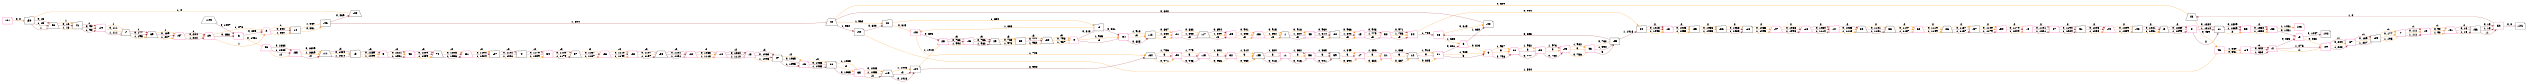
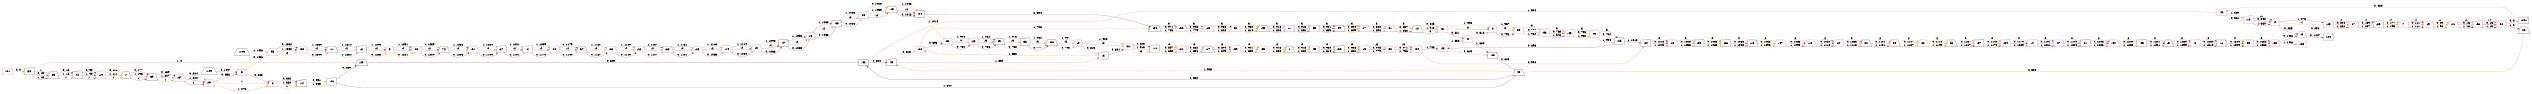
  digraph {
    rankdir=LR
    node [color=deeppink shape=trapezium]
    edge [arrowhead=dot color=brown]
    101 [shape=note]
    -50 [color=black shape=folder]
    56 [color=black]
    41 [color=black shape=folder]
    50 [shape=folder]
    -101 [color=black shape=note]
    23 [color=black]
    46 [shape=folder]
    -19 [shape=folder]
    -56 [color=black shape=folder]
    -7 [color=black]
    -41
    39 [color=black]
    19 [shape=note]
    -37
    7 [shape=folder]
    29
    -39 [color=black shape=folder]
    3 [shape=note]
    2
    37 [shape=note]
    58
    14 [color=black shape=folder]
    -29 [shape=folder]
    -55
    -3
    102 [color=black shape=note]
    -46 [color=black shape=folder]
    -2
    -23 [color=black]
    42 [color=black]
    -14 [shape=folder]
    -42 [color=black shape=note]
    40 [color=black shape=folder]
    -28 [shape=note]
    -6 [color=black shape=folder]
    25
    -34 [color=black]
    -31 [shape=note]
    -40 [color=black shape=note]
    -43 [shape=folder]
    -52 [shape=note]
    28 [shape=folder]
    6
    9
    49 [color=black]
    -25 [color=black shape=note]
    24 [color=black shape=folder]
    13 [shape=note]
    33 [color=black shape=folder]
    43 [shape=folder]
    -30 [color=black]
    -49 [shape=folder]
    -9
    -33 [shape=folder]
    30
    -12 [color=black shape=folder]
    -21 [shape=folder]
    31 [shape=note]
    -17 [color=black]
    12 [color=black]
    -59 [shape=folder]
    21
    -53
    17 [shape=note]
    1 [color=black]
    59 [color=black shape=note]
    45 [shape=note]
    53 [shape=note]
    -32 [color=black shape=folder]
    -1 [shape=note]
    15 [shape=folder]
    -45 [color=black]
    52
    32
    34 [shape=folder]
    -15
    -35 [color=black shape=folder]
    -24 [color=black shape=note]
    -36 [color=black shape=folder]
    -13 [color=black]
    -16 [color=black shape=note]
    35 [shape=folder]
    -47
    36 [color=black shape=note]
    -18
    16 [shape=note]
    10 [shape=folder]
    47 [color=black shape=note]
    20 [color=black]
    18
    38 [color=black]
    -10
    22
    -20
    26 [color=black]
    -38 [color=black]
    -57 [color=black shape=folder]
    -22 [shape=note]
    -54 [shape=folder]
    -26
    -4 [shape=folder]
    57 [color=black]
    27 [shape=note]
    54 [shape=folder]
    51 [color=black shape=folder]
    4 [color=black shape=folder]
    -44
    -27 [color=black shape=folder]
    -48 [color=black shape=folder]
    -51
    -5 [color=black]
    n113 [color=black label=74]
    8 [shape=folder]
    48 [shape=note]
    11 [color=black shape=note]
    5
    55 [shape=folder]
    -8 [color=black shape=folder]
    -58 [shape=note]
    -11 [color=black]
    103 [shape=note]
    -102 [color=black]
+   -103 [color=black]
    101 -> -50 [color=darkorange label="0, 0"]
    -50 -> 56 [arrowhead=normal label="0, 15"]
    -50 -> 56 [arrowhead=normal label="1, 15"]
    -50 -> 56 [arrowhead=odot label=1]
    56 -> 41 [label="0, 16"]
    56 -> 41 [arrowhead=odot color=darkorange label="1, 16"]
    56 -> 41 [arrowhead=normal color=darkorange label=1]
    41 -> -19 [label="0, 90"]
    41 -> -19 [arrowhead=normal label="1, 90"]
    41 -> -19 [arrowhead=normal label=1]
    50 -> -101 [arrowhead=odot label="0, 0"]
    50 -> 23 [arrowhead=normal label="1, 0"]
    23 -> 46 [color=darkorange label="0, 489"]
    46 -> -14 [arrowhead=odot color=darkorange label="0, 351"]
    46 -> -14 [arrowhead=normal color=darkorange label="1, 369"]
    -19 -> -7 [arrowhead=odot color=darkorange label="0, 111"]
    -19 -> -7 [arrowhead=odot label="1, 111"]
    -19 -> -7 [arrowhead=odot color=darkorange label=1]
    -56 -> 50 [arrowhead=normal label="0, 15"]
    -56 -> 50 [arrowhead=normal label="1, 15"]
    -56 -> 50 [arrowhead=normal label=-1]
    -7 -> 39 [label="0, 177"]
    -7 -> 39 [arrowhead=normal color=darkorange label="1, 195"]
    -7 -> 39 [arrowhead=normal label=1]
    -41 -> -56 [arrowhead=odot label="0, 16"]
    -41 -> -56 [label="1, 16"]
    -41 -> -56 [arrowhead=odot label=-1]
    39 -> -37 [label="0, 189"]
    39 -> -37 [arrowhead=normal color=darkorange label="1, 207"]
    39 -> -37 [arrowhead=normal color=darkorange label=1]
    19 -> -41 [arrowhead=normal color=darkorange label="0, 90"]
    19 -> -41 [arrowhead=normal color=darkorange label="1, 90"]
    19 -> -41 [color=darkorange label=-1]
    -37 -> 29 [color=darkorange label="0, 204"]
    -37 -> 29 [label="1, 222"]
    -37 -> 29 [label=1]
    7 -> 19 [color=darkorange label="0, 111"]
    7 -> 19 [label="1, 111"]
    7 -> 19 [label=-1]
    29 -> 3 [label="0, 258"]
    29 -> 2 [arrowhead=normal color=darkorange label="1, 276"]
    29 -> 2 [color=darkorange label=1]
    -39 -> 7 [arrowhead=normal color=darkorange label="0, 177"]
    -39 -> 7 [arrowhead=odot color=darkorange label="1, 195"]
    -39 -> 7 [color=darkorange label=-1]
    3 -> 2 [label="0, 285"]
    3 -> 58 [arrowhead=odot color=darkorange label="0, 1431"]
    2 -> 14 [label="0, 342"]
    2 -> 14 [color=darkorange label="1, 360"]
    2 -> 14 [color=darkorange label=1]
    37 -> -39 [arrowhead=odot color=darkorange label="0, 189"]
    37 -> -39 [arrowhead=odot label="1, 207"]
    37 -> -39 [label=-1]
    58 -> -55 [label="0, 1332"]
    58 -> -55 [label="1, 1362"]
    58 -> -55 [arrowhead=odot color=darkorange label=-2]
    14 -> -46 [arrowhead=normal color=darkorange label="0, 351"]
    14 -> -46 [arrowhead=odot color=darkorange label="1, 369"]
    -29 -> 37 [color=darkorange label="0, 204"]
    -29 -> 37 [arrowhead=normal label="1, 222"]
    -29 -> 37 [arrowhead=odot label=-1]
    -55 -> -11 [color=darkorange label="0, 1309"]
    -55 -> -11 [arrowhead=normal color=darkorange label="1, 1339"]
    -55 -> -11 [label=-2]
    -3 -> -29 [arrowhead=odot color=darkorange label="0, 258"]
    -3 -> 102 [arrowhead=normal label="0, 1447"]
    -46 -> -23 [label="0, 489"]
    -46 -> 42 [arrowhead=odot label="1, 504"]
    -2 -> -29 [arrowhead=normal label="1, 276"]
    -2 -> -29 [arrowhead=odot color=darkorange label=-1]
    -2 -> -3 [label="0, 285"]
    -23 -> -50 [arrowhead=odot color=darkorange label="1, 0"]
+   -23 -> -42 [arrowhead=odot label="0, 529"]
    42 -> 23 [arrowhead=odot color=darkorange label="0, 529"]
    42 -> -42 [arrowhead=normal label="1, 562"]
    42 -> 40 [color=darkorange label="1, 562"]
    -14 -> -2 [arrowhead=normal label="0, 342"]
    -14 -> -2 [arrowhead=normal label="1, 360"]
    -14 -> -2 [label=-1]
    -42 -> 46 [arrowhead=odot color=darkorange label="1, 504"]
    -42 -> 40 [label="0, 600"]
    40 -> -28 [arrowhead=odot color=darkorange label="0, 615"]
    40 -> -6 [color=darkorange label="1, 630"]
    -28 -> 25 [label="0, 693"]
    -28 -> -34 [color=darkorange label="1, 708"]
    -6 -> -28 [color=darkorange label="1, 638"]
    -6 -> -31 [label="0, 821"]
    25 -> -43 [arrowhead=normal label="0, 732"]
    25 -> -43 [arrowhead=odot color=darkorange label="1, 994"]
    25 -> -43 [arrowhead=odot label=-3]
    -34 -> -52 [arrowhead=normal color=darkorange label="0, 971"]
    -34 -> -52 [arrowhead=odot color=darkorange label="1, 756"]
    -34 -> -52 [arrowhead=normal label=3]
    -31 -> -12 [label="0, 825"]
    -31 -> -12 [arrowhead=odot color=darkorange label="1, 913"]
    -31 -> -12 [color=darkorange label=-3]
    -40 -> 42 [arrowhead=odot label="0, 600"]
    -43 -> 49 [label="0, 756"]
    -43 -> 49 [arrowhead=normal label="1, 982"]
    -43 -> 49 [arrowhead=normal label=-3]
    -52 -> -15 [arrowhead=odot label="0, 948"]
    -52 -> -15 [arrowhead=odot color=darkorange label="1, 779"]
    -52 -> -15 [arrowhead=normal label=3]
    28 -> -40 [color=darkorange label="0, 615"]
    28 -> 6 [arrowhead=normal color=darkorange label="1, 638"]
    6 -> -40 [label="1, 630"]
    6 -> 9 [color=darkorange label="0, 813"]
    9 -> 30 [arrowhead=normal label="0, 798"]
    9 -> 30 [arrowhead=normal color=darkorange label="1, 937"]
    9 -> 30 [color=darkorange label=3]
    49 -> 33 [arrowhead=odot color=darkorange label="0, 768"]
    49 -> 33 [arrowhead=odot color=darkorange label="1, 973"]
    49 -> 33 [arrowhead=normal color=darkorange label=-3]
    -25 -> 28 [label="0, 693"]
    -25 -> 24 [arrowhead=normal label="1, 1018"]
    24 -> 13 [label="0, 1013"]
    24 -> 13 [color=darkorange label="1, 1043"]
    24 -> 13 [label=2]
    13 -> -35 [color=darkorange label="0, 1023"]
    13 -> -35 [arrowhead=normal color=darkorange label="1, 1053"]
    13 -> -35 [arrowhead=odot label=2]
    33 -> -30 [label="0, 777"]
    33 -> -30 [arrowhead=odot color=darkorange label="1, 952"]
    33 -> -30 [arrowhead=normal color=darkorange label=-3]
    43 -> -25 [arrowhead=odot color=darkorange label="0, 732"]
    43 -> -25 [arrowhead=odot label="1, 994"]
    43 -> -25 [label=3]
    -30 -> -9 [arrowhead=normal color=darkorange label="0, 798"]
    -30 -> -9 [arrowhead=odot color=darkorange label="1, 937"]
    -30 -> -9 [arrowhead=normal color=darkorange label=-3]
    -49 -> 43 [arrowhead=odot color=darkorange label="0, 756"]
    -49 -> 43 [color=darkorange label="1, 982"]
    -49 -> 43 [arrowhead=odot color=darkorange label=3]
    -9 -> -6 [arrowhead=odot label="0, 813"]
    -9 -> -31 [color=darkorange label="1, 925"]
    -9 -> -31 [arrowhead=odot label=-3]
    -33 -> -49 [arrowhead=normal label="0, 768"]
    -33 -> -49 [arrowhead=normal label="1, 973"]
    -33 -> -49 [arrowhead=normal color=darkorange label=3]
    30 -> -33 [arrowhead=odot label="0, 777"]
    30 -> -33 [arrowhead=normal color=darkorange label="1, 952"]
    30 -> -33 [arrowhead=odot label=3]
    -12 -> -21 [arrowhead=normal color=darkorange label="0, 837"]
    -12 -> -21 [color=darkorange label="1, 868"]
    -12 -> -21 [color=darkorange label=-3]
    -21 -> -17 [arrowhead=odot color=darkorange label="0, 882"]
    -21 -> -17 [arrowhead=odot label="1, 856"]
    -21 -> -17 [arrowhead=odot label=-3]
    31 -> 6 [arrowhead=normal label="0, 821"]
    31 -> 9 [color=darkorange label="1, 925"]
    31 -> 9 [label=3]
    -17 -> -59 [label="0, 894"]
    -17 -> -59 [arrowhead=normal color=darkorange label="1, 849"]
    -17 -> -59 [label=-3]
    12 -> 31 [arrowhead=normal color=darkorange label="0, 825"]
    12 -> 31 [arrowhead=normal color=darkorange label="1, 913"]
    12 -> 31 [arrowhead=odot label=3]
    -59 -> -53 [color=darkorange label="0, 901"]
    -59 -> -53 [arrowhead=normal color=darkorange label="1, 835"]
    -59 -> -53 [color=darkorange label=-3]
    21 -> 12 [arrowhead=normal color=darkorange label="0, 837"]
    21 -> 12 [arrowhead=normal label="1, 868"]
    21 -> 12 [arrowhead=odot color=darkorange label=3]
    -53 -> 1 [arrowhead=normal color=darkorange label="0, 915"]
    -53 -> 1 [arrowhead=normal color=darkorange label="1, 832"]
    -53 -> 1 [color=darkorange label=-3]
    17 -> 21 [arrowhead=normal color=darkorange label="0, 882"]
    17 -> 21 [arrowhead=odot label="1, 856"]
    17 -> 21 [color=darkorange label=3]
    1 -> 45 [color=darkorange label="0, 918"]
    1 -> 45 [arrowhead=odot label="1, 820"]
    1 -> 45 [arrowhead=odot label=-3]
    59 -> 17 [arrowhead=normal color=darkorange label="0, 894"]
    59 -> 17 [color=darkorange label="1, 849"]
    59 -> 17 [arrowhead=normal label=3]
    45 -> -32 [arrowhead=odot label="0, 930"]
    45 -> -32 [label="1, 814"]
    45 -> -32 [color=darkorange label=-3]
    53 -> 59 [arrowhead=normal label="0, 901"]
    53 -> 59 [label="1, 835"]
    53 -> 59 [label=3]
    -32 -> 15 [color=darkorange label="0, 936"]
    -32 -> 15 [arrowhead=normal label="1, 802"]
    -32 -> 15 [color=darkorange label=-3]
    -1 -> 53 [arrowhead=odot label="0, 915"]
    -1 -> 53 [arrowhead=normal label="1, 832"]
    -1 -> 53 [color=darkorange label=3]
    15 -> 52 [arrowhead=normal label="0, 948"]
    15 -> 52 [arrowhead=odot color=darkorange label="1, 779"]
    15 -> 52 [arrowhead=odot label=-3]
    -45 -> -1 [arrowhead=odot label="0, 918"]
    -45 -> -1 [arrowhead=odot label="1, 820"]
    -45 -> -1 [arrowhead=odot label=3]
    52 -> 34 [arrowhead=normal label="0, 971"]
    52 -> 34 [arrowhead=normal color=darkorange label="1, 756"]
    52 -> 34 [arrowhead=normal label=-3]
    32 -> -45 [color=darkorange label="0, 930"]
    32 -> -45 [arrowhead=normal color=darkorange label="1, 814"]
    32 -> -45 [color=darkorange label=3]
    34 -> 28 [arrowhead=normal label="1, 708"]
    34 -> 24 [arrowhead=normal color=darkorange label="0, 994"]
    -15 -> 32 [arrowhead=odot color=darkorange label="0, 936"]
    -15 -> 32 [arrowhead=odot color=darkorange label="1, 802"]
    -15 -> 32 [label=3]
    -35 -> -36 [color=darkorange label="0, 1035"]
    -35 -> -36 [arrowhead=odot color=darkorange label="1, 1065"]
    -35 -> -36 [color=darkorange label=2]
    -24 -> 25 [arrowhead=odot color=darkorange label="1, 1018"]
    -24 -> -34 [label="0, 994"]
    -36 -> -16 [arrowhead=normal label="0, 1053"]
    -36 -> -16 [arrowhead=normal label="1, 1083"]
    -36 -> -16 [arrowhead=odot color=darkorange label=2]
    -13 -> -24 [label="0, 1013"]
    -13 -> -24 [color=darkorange label="1, 1043"]
    -13 -> -24 [label=-2]
    -16 -> -47 [arrowhead=normal color=darkorange label="0, 1065"]
    -16 -> -47 [color=darkorange label="1, 1095"]
    -16 -> -47 [arrowhead=odot color=darkorange label=2]
    35 -> -13 [arrowhead=normal color=darkorange label="0, 1023"]
    35 -> -13 [arrowhead=odot color=darkorange label="1, 1053"]
    35 -> -13 [arrowhead=normal label=-2]
    -47 -> -18 [label="0, 1068"]
    -47 -> -18 [arrowhead=normal label="1, 1098"]
    -47 -> -18 [arrowhead=odot color=darkorange label=2]
    36 -> 35 [arrowhead=odot label="0, 1035"]
    36 -> 35 [arrowhead=odot color=darkorange label="1, 1065"]
    36 -> 35 [arrowhead=normal color=darkorange label=-2]
    -18 -> 10 [label="0, 1080"]
    -18 -> 10 [arrowhead=normal label="1, 1110"]
    -18 -> 10 [arrowhead=normal label=2]
    16 -> 36 [arrowhead=odot label="0, 1053"]
    16 -> 36 [arrowhead=normal label="1, 1083"]
    16 -> 36 [arrowhead=normal color=darkorange label=-2]
    10 -> 20 [arrowhead=normal color=darkorange label="0, 1083"]
    10 -> 20 [arrowhead=normal color=darkorange label="1, 1113"]
    10 -> 20 [label=2]
    47 -> 16 [arrowhead=odot label="0, 1065"]
    47 -> 16 [label="1, 1095"]
    47 -> 16 [arrowhead=normal color=darkorange label=-2]
    20 -> 38 [arrowhead=odot label="0, 1101"]
    20 -> 38 [arrowhead=normal label="1, 1131"]
    20 -> 38 [color=darkorange label=2]
    18 -> 47 [arrowhead=normal label="0, 1068"]
    18 -> 47 [arrowhead=odot color=darkorange label="1, 1098"]
    18 -> 47 [label=-2]
    38 -> 22 [arrowhead=normal color=darkorange label="0, 1107"]
    38 -> 22 [arrowhead=odot label="1, 1137"]
    38 -> 22 [arrowhead=normal color=darkorange label=2]
    -10 -> 18 [arrowhead=odot label="0, 1080"]
    -10 -> 18 [arrowhead=odot label="1, 1110"]
    -10 -> 18 [label=-2]
    22 -> 26 [arrowhead=normal color=darkorange label="0, 1119"]
    22 -> 26 [color=darkorange label="1, 1149"]
    22 -> 26 [arrowhead=odot color=darkorange label=2]
    -20 -> -10 [color=darkorange label="0, 1083"]
    -20 -> -10 [arrowhead=normal color=darkorange label="1, 1113"]
    -20 -> -10 [arrowhead=odot label=-2]
    26 -> -57 [arrowhead=odot label="0, 1137"]
    26 -> -57 [label="1, 1167"]
    26 -> -57 [arrowhead=normal color=darkorange label=2]
    -38 -> -20 [label="0, 1101"]
    -38 -> -20 [arrowhead=odot label="1, 1131"]
    -38 -> -20 [arrowhead=odot label=-2]
    -57 -> -54 [arrowhead=normal color=darkorange label="0, 1149"]
    -57 -> -54 [arrowhead=normal label="1, 1179"]
    -57 -> -54 [color=darkorange label=2]
    -22 -> -38 [arrowhead=odot color=darkorange label="0, 1107"]
    -22 -> -38 [arrowhead=normal label="1, 1137"]
    -22 -> -38 [arrowhead=odot label=-2]
    -54 -> -4 [label="0, 1179"]
    -54 -> -4 [color=darkorange label="1, 1209"]
    -54 -> -4 [arrowhead=odot color=darkorange label=2]
    -26 -> -22 [label="0, 1119"]
    -26 -> -22 [color=darkorange label="1, 1149"]
    -26 -> -22 [color=darkorange label=-2]
    -4 -> 27 [arrowhead=odot label="0, 1191"]
    -4 -> 27 [arrowhead=normal label="1, 1221"]
    -4 -> 27 [arrowhead=normal label=2]
    57 -> -26 [label="0, 1137"]
    57 -> -26 [color=darkorange label="1, 1167"]
    57 -> -26 [arrowhead=odot color=darkorange label=-2]
    27 -> 51 [arrowhead=normal label="0, 1194"]
    27 -> 51 [arrowhead=normal label="1, 1224"]
    27 -> 51 [arrowhead=odot label=2]
    54 -> 57 [arrowhead=odot color=darkorange label="0, 1149"]
    54 -> 57 [label="1, 1179"]
    54 -> 57 [arrowhead=normal label=-2]
    51 -> -44 [arrowhead=normal label="0, 1206"]
    51 -> -44 [color=darkorange label="1, 1236"]
    51 -> -44 [label=2]
    4 -> 54 [arrowhead=odot label="0, 1179"]
    4 -> 54 [color=darkorange label="1, 1209"]
    4 -> 54 [arrowhead=normal label=-2]
    -44 -> -48 [arrowhead=odot color=darkorange label="0, 1209"]
    -44 -> -48 [color=darkorange label="1, 1239"]
    -44 -> -48 [arrowhead=odot color=darkorange label=2]
    -27 -> 4 [arrowhead=odot label="0, 1191"]
    -27 -> 4 [arrowhead=odot color=darkorange label="1, 1221"]
    -27 -> 4 [arrowhead=normal label=-2]
    -48 -> -5 [label="0, 1221"]
    -48 -> -5 [color=darkorange label="1, 1251"]
    -48 -> -5 [arrowhead=odot label=2]
    -51 -> -27 [arrowhead=normal label="0, 1194"]
    -51 -> -27 [arrowhead=odot color=darkorange label="1, 1224"]
    -51 -> -27 [arrowhead=normal color=darkorange label=-2]
    -5 -> 8 [arrowhead=odot label="0, 1269"]
    -5 -> 8 [arrowhead=normal label="1, 1299"]
    -5 -> 8 [label=2]
    n113 -> -51 [label="0, 1206"]
    n113 -> -51 [label="1, 1236"]
    n113 -> -51 [color=darkorange label=-2]
    8 -> 11 [arrowhead=odot label="0, 1284"]
    8 -> 11 [arrowhead=normal label="1, 1314"]
    8 -> 11 [arrowhead=normal label=2]
    48 -> n113 [arrowhead=normal label="0, 1209"]
    48 -> n113 [arrowhead=normal color=darkorange label="1, 1239"]
    48 -> n113 [arrowhead=normal label=-2]
    11 -> 55 [label="0, 1309"]
    11 -> 55 [label="1, 1339"]
    11 -> 55 [color=darkorange label=2]
    5 -> 48 [color=darkorange label="0, 1221"]
    5 -> 48 [arrowhead=normal label="1, 1251"]
    5 -> 48 [arrowhead=normal label=-2]
    55 -> -58 [label="0, 1332"]
    55 -> -58 [color=darkorange label="1, 1362"]
    55 -> -58 [arrowhead=normal label=2]
    -8 -> 5 [arrowhead=normal color=darkorange label="0, 1269"]
    -8 -> 5 [arrowhead=odot color=darkorange label="1, 1299"]
    -8 -> 5 [label=-2]
    -58 -> -3 [arrowhead=normal label="0, 1431"]
    -58 -> 103 [arrowhead=normal color=darkorange label="1, 1461"]
    -11 -> -8 [color=darkorange label="0, 1284"]
    -11 -> -8 [arrowhead=odot label="1, 1314"]
    -11 -> -8 [arrowhead=odot label=-2]
    -102 -> 3 [label="0, 1447"]
+   -103 -> 58 [color=darkorange label="1, 1461"]
  }
